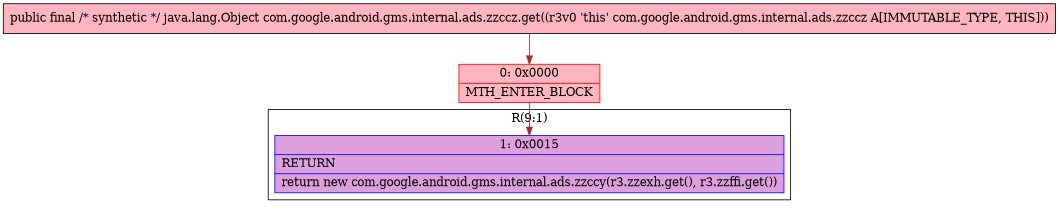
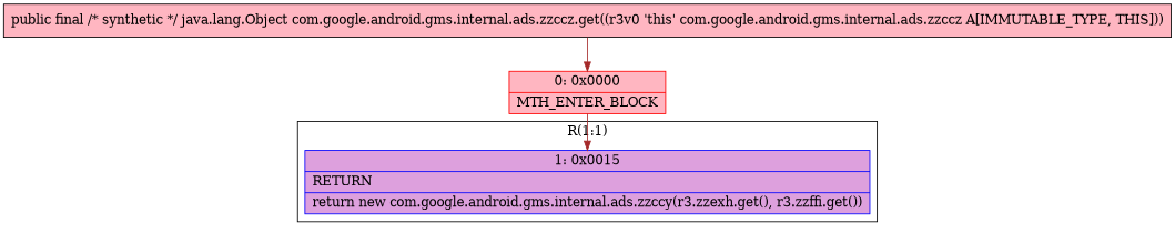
  digraph {
    node [shape=record style=filled fillcolor=lightpink]
    edge [color=brown]
    n1 [color=blue label="{1\:\ 0x0015|RETURN\l|return new com.google.android.gms.internal.ads.zzccy(r3.zzexh.get(), r3.zzffi.get())\l}" fillcolor=plum]
    n2 [color=red label="{0\:\ 0x0000|MTH_ENTER_BLOCK\l}"]
    n3 [label="{public final \/* synthetic *\/ java.lang.Object com.google.android.gms.internal.ads.zzccz.get((r3v0 'this' com.google.android.gms.internal.ads.zzccz A[IMMUTABLE_TYPE, THIS])) }"]
    subgraph cluster_1 {
-     label="R(9:1)"
+     label="R(1:1)"
      n1
    }
    n2 -> n1
    n3 -> n2
  }
